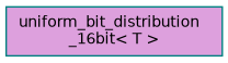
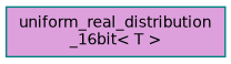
  digraph {
    rankdir=LR
-   n1 [color=teal fillcolor=plum fontname=Helvetica fontsize=10 height=0.2 label="uniform_bit_distribution\l_16bit\< T \>" shape=record style=filled width=0.4]
+   n1 [color=teal fillcolor=plum fontname=Helvetica fontsize=10 height=0.2 label="uniform_real_distribution\l_16bit\< T \>" shape=record style=filled width=0.4]
  }
